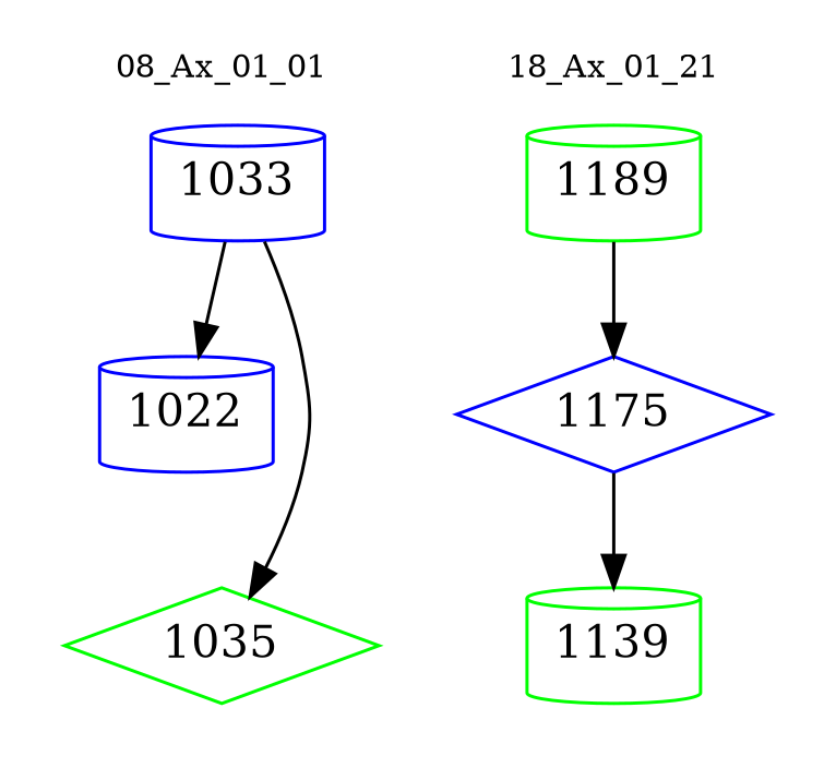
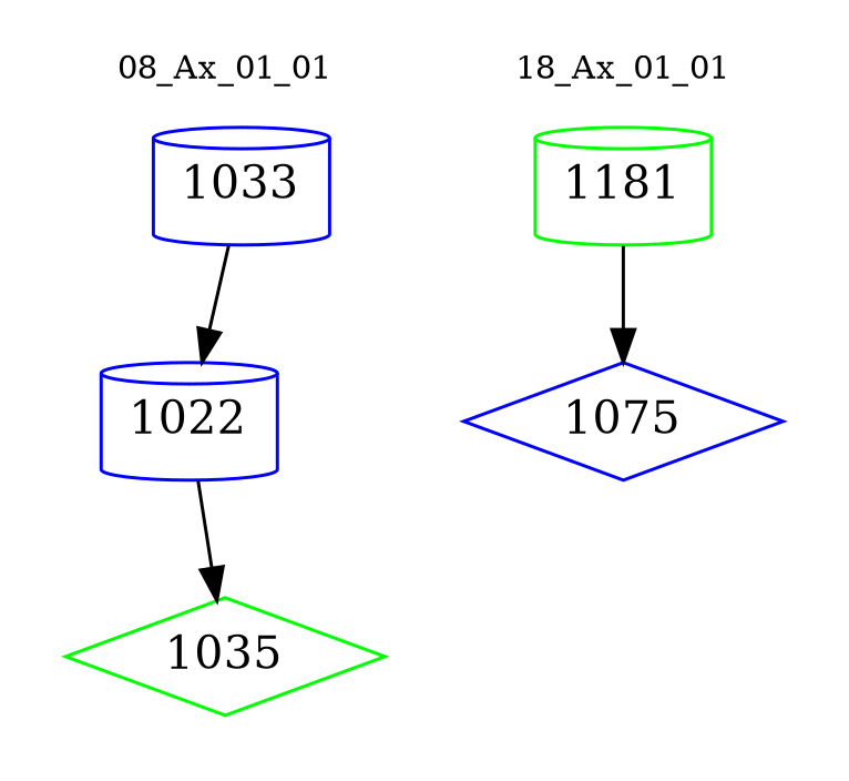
  digraph {
    node [color=blue shape=cylinder]
    edge [color=black]
    n1 [label=1033]
    n2 [label=1022]
    n3 [color=green label=1035 shape=diamond]
-   n4 [label=1175 shape=diamond]
-   n5 [color=green label=1139]
-   n6 [color=green label=1189]
+   n4 [label=1075 shape=diamond]
+   n6 [color=green label=1181]
    subgraph cluster_1 {
      color=white
      fontsize=10
      label="08_Ax_01_01"
      n1
      n2
      n3
    }
    subgraph cluster_2 {
      color=white
      fontsize=10
-     label="18_Ax_01_21"
+     label="18_Ax_01_01"
      n4
-     n5
      n6
    }
    n1 -> n2
-   n1 -> n3
-   n4 -> n5
+   n2 -> n3
    n6 -> n4
  }
